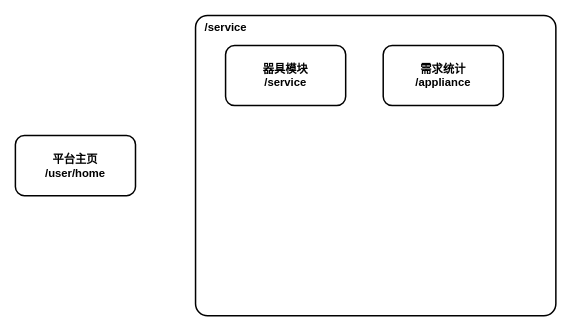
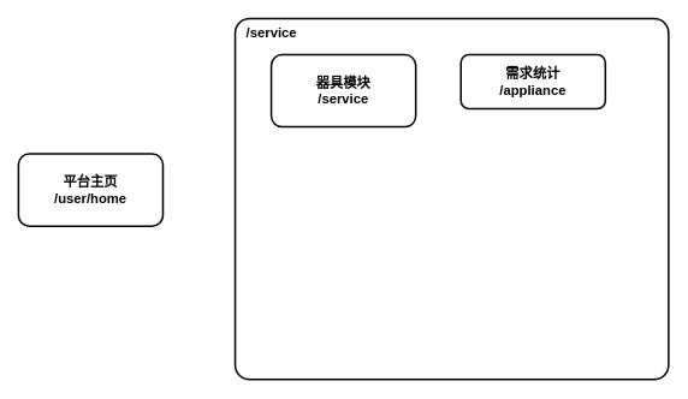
  <mxCell id="0" />
  <mxCell id="1" parent="0" />
  <mxCell id="2" value="&lt;b style=&quot;font-size: 15px;&quot;&gt;&lt;br&gt;&lt;/b&gt;" style="rounded=1;whiteSpace=wrap;html=1;strokeWidth=2;fontSize=15;arcSize=4;" parent="1" vertex="1"><mxGeometry x="260" y="20" width="480" height="400" as="geometry" /></mxCell>
- <mxCell id="3" value="&lt;b&gt;&lt;font style=&quot;font-size: 15px;&quot;&gt;平台主页&lt;br&gt;/user/home&lt;br&gt;&lt;/font&gt;&lt;/b&gt;" style="rounded=1;whiteSpace=wrap;html=1;strokeWidth=2;" parent="1" vertex="1"><mxGeometry x="20" y="180" width="160" height="80" as="geometry" /></mxCell>
+ <mxCell id="3" value="&lt;b&gt;&lt;font style=&quot;font-size: 15px;&quot;&gt;平台主页&lt;br&gt;/user/home&lt;br&gt;&lt;/font&gt;&lt;/b&gt;" style="rounded=1;whiteSpace=wrap;html=1;strokeWidth=2;" parent="1" vertex="1"><mxGeometry x="20" y="170" width="160" height="80" as="geometry" /></mxCell>
  <mxCell id="4" value="&lt;b style=&quot;font-size: 15px;&quot;&gt;器具模块&lt;br&gt;/service&lt;br&gt;&lt;/b&gt;" style="rounded=1;whiteSpace=wrap;html=1;strokeWidth=2;fontSize=15;" parent="1" vertex="1"><mxGeometry x="300" y="60" width="160" height="80" as="geometry" /></mxCell>
  <mxCell id="5" value="&lt;b style=&quot;font-size: 15px;&quot;&gt;/service&lt;/b&gt;" style="text;html=1;align=center;verticalAlign=middle;resizable=0;points=[];autosize=1;strokeColor=none;fillColor=none;fontSize=15;" parent="1" vertex="1"><mxGeometry x="260" y="20" width="80" height="30" as="geometry" /></mxCell>
- <mxCell id="6" value="&lt;b style=&quot;font-size: 15px;&quot;&gt;需求统计&lt;br&gt;/appliance&lt;br&gt;&lt;/b&gt;" style="rounded=1;whiteSpace=wrap;html=1;strokeWidth=2;fontSize=15;" parent="1" vertex="1"><mxGeometry x="510" y="60" width="160" height="80" as="geometry" /></mxCell>
+ <mxCell id="6" value="&lt;b style=&quot;font-size: 15px;&quot;&gt;需求统计&lt;br&gt;/appliance&lt;br&gt;&lt;/b&gt;" style="rounded=1;whiteSpace=wrap;html=1;strokeWidth=2;fontSize=15;" parent="1" vertex="1"><mxGeometry x="510" y="60" width="160" height="60" as="geometry" /></mxCell>
